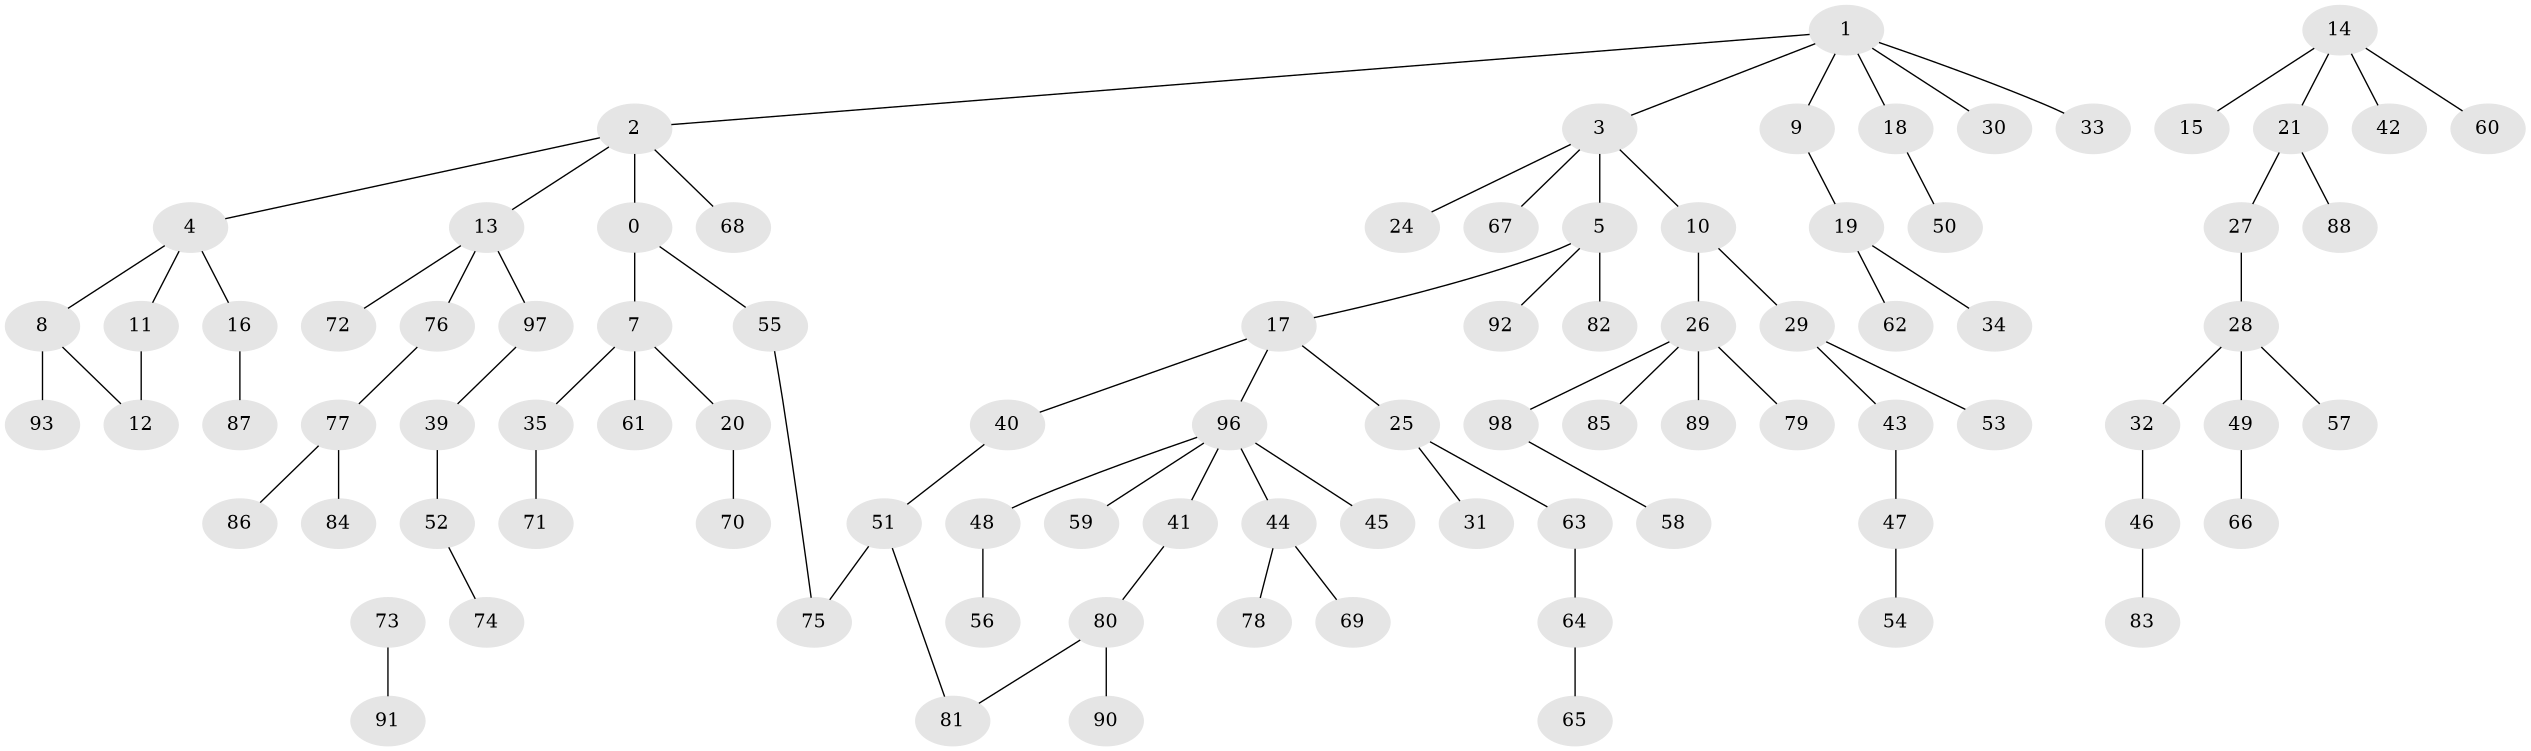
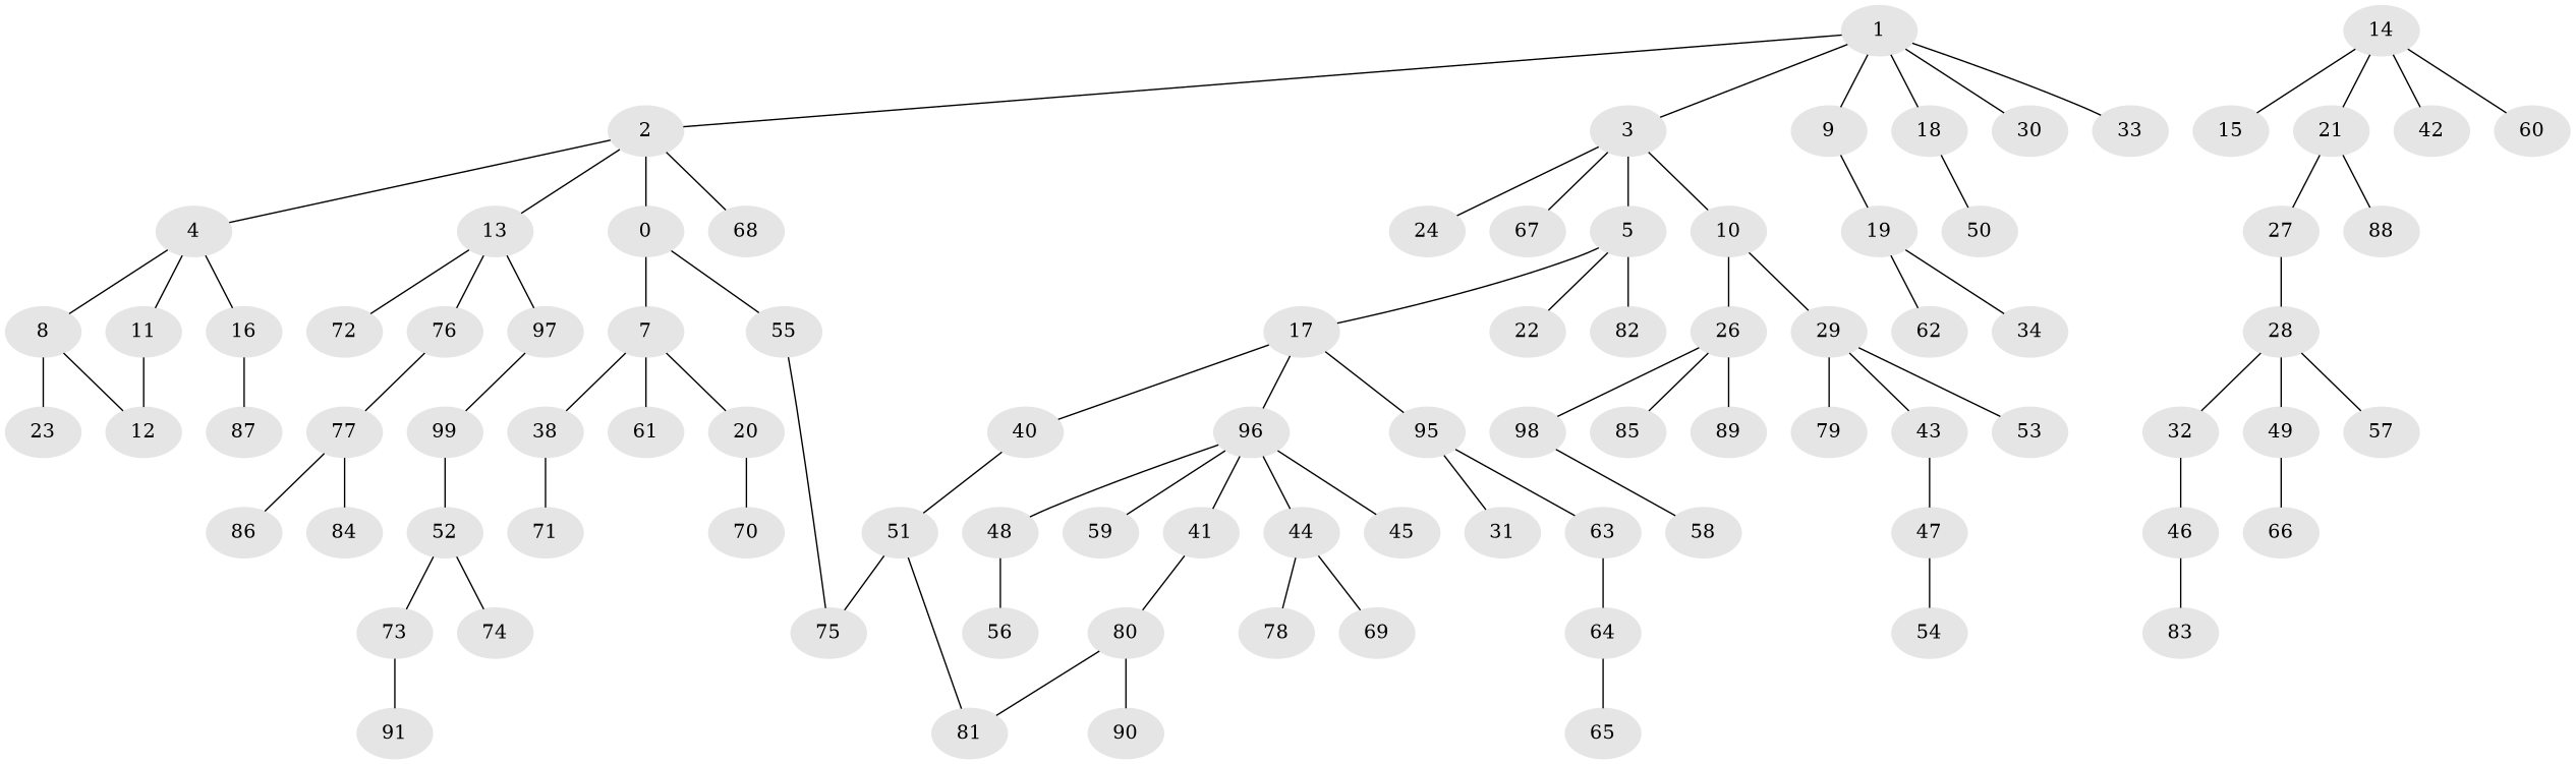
  graph {
    node [color=gray90 style=filled]
    1
    2
    3
    9
    18
    30
    33
    4
    n9 [label=0]
    13
    68
    5
    10
    24
    67
    19
    50
    8
    11
    16
    7
    55
    n23 [label=97]
    72
    76
    17
-   22 [label=92]
+   22
    82
    26
    29
    12
-   23 [label=93]
+   23
    87
-   25
+   25 [label=95]
    n35 [label=96]
    40
    20
-   35
+   35 [label=38]
    61
    75
    70
    71
    34
    62
    n45 [label=98]
    79
    85
    89
    43
    53
    14
    15
    21
    42
    60
-   39
+   39 [label=99]
    77
    27
    88
    31
    63
    41
    44
    45
    48
    59
    51
    28
    64
    58
    32
    49
    57
    46
    66
    47
    83
    80
    69
    78
    56
    52
    73
    74
    81
    90
    54
    91
    65
    84
    86
    1 -- 2
    1 -- 3
    1 -- 9
    1 -- 18
    1 -- 30
    1 -- 33
    2 -- 4
    2 -- n9
    2 -- 13
    2 -- 68
    3 -- 5
    3 -- 10
    3 -- 24
    3 -- 67
    9 -- 19
    18 -- 50
    4 -- 8
    4 -- 11
    4 -- 16
    n9 -- 7
    n9 -- 55
    13 -- n23
    13 -- 72
    13 -- 76
    5 -- 17
    5 -- 22
    5 -- 82
    10 -- 26
    10 -- 29
    19 -- 34
    19 -- 62
    8 -- 12
    8 -- 23
    11 -- 12
    16 -- 87
    7 -- 20
    7 -- 35
    7 -- 61
    55 -- 75
    n23 -- 39
    76 -- 77
    17 -- 25
    17 -- n35
    17 -- 40
    26 -- n45
-   26 -- 79
+   29 -- 79
    26 -- 85
    26 -- 89
    29 -- 43
    29 -- 53
    25 -- 31
    25 -- 63
    n35 -- 41
    n35 -- 44
    n35 -- 45
    n35 -- 48
    n35 -- 59
    40 -- 51
    20 -- 70
    35 -- 71
    n45 -- 58
    43 -- 47
    14 -- 15
    14 -- 21
    14 -- 42
    14 -- 60
    21 -- 27
    21 -- 88
    39 -- 52
    77 -- 84
    77 -- 86
    27 -- 28
    63 -- 64
    41 -- 80
    44 -- 69
    44 -- 78
    48 -- 56
    51 -- 75
    51 -- 81
    28 -- 32
    28 -- 49
    28 -- 57
    64 -- 65
    32 -- 46
    49 -- 66
    46 -- 83
    47 -- 54
    80 -- 81
    80 -- 90
+   52 -- 73
    52 -- 74
    73 -- 91
  }
